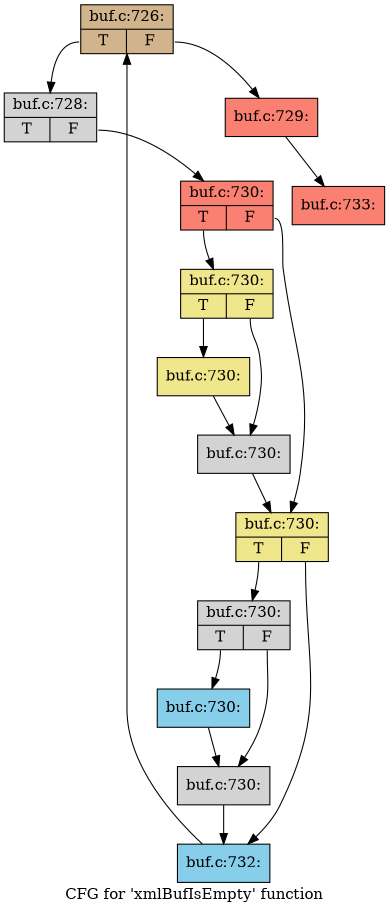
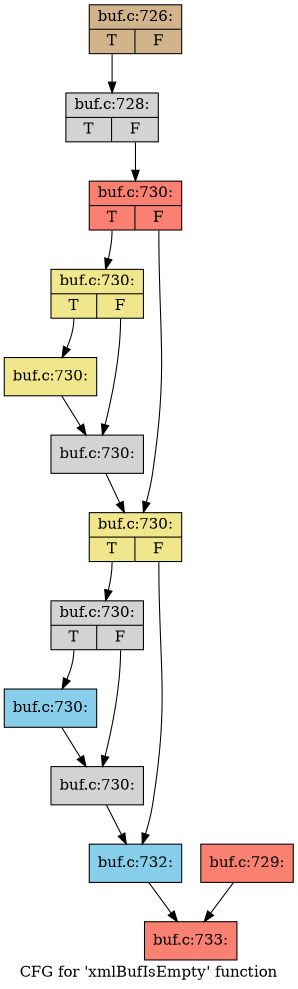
  digraph {
    label="CFG for 'xmlBufIsEmpty' function"
    node [fillcolor=lightgrey shape=record style=filled]
    n1 [fillcolor=tan label="{buf.c:726:|{<s0>T|<s1>F}}"]
    n2 [label="{buf.c:728:|{<s0>T|<s1>F}}"]
    n3 [fillcolor=salmon label="{buf.c:729:}"]
    n4 [fillcolor=salmon label="{buf.c:730:|{<s0>T|<s1>F}}"]
    n5 [fillcolor=salmon label="{buf.c:733:}"]
    n6 [fillcolor=khaki label="{buf.c:730:|{<s0>T|<s1>F}}"]
    n7 [fillcolor=khaki label="{buf.c:730:|{<s0>T|<s1>F}}"]
    n8 [fillcolor=khaki label="{buf.c:730:}"]
    n9 [label="{buf.c:730:}"]
    n10 [label="{buf.c:730:|{<s0>T|<s1>F}}"]
    n11 [fillcolor=skyblue label="{buf.c:732:}"]
    n12 [fillcolor=skyblue label="{buf.c:730:}"]
    n13 [label="{buf.c:730:}"]
    n1 -> n2 [tailport=s0]
-   n1 -> n3 [tailport=s1]
    n2 -> n4 [tailport=s1]
    n3 -> n5
    n4 -> n6 [tailport=s0]
    n4 -> n7 [tailport=s1]
    n6 -> n8 [tailport=s0]
    n6 -> n9 [tailport=s1]
    n7 -> n10 [tailport=s0]
    n7 -> n11 [tailport=s1]
    n8 -> n9
    n9 -> n7
    n10 -> n12 [tailport=s0]
    n10 -> n13 [tailport=s1]
-   n11 -> n1
+   n11 -> n5
    n12 -> n13
    n13 -> n11
  }
